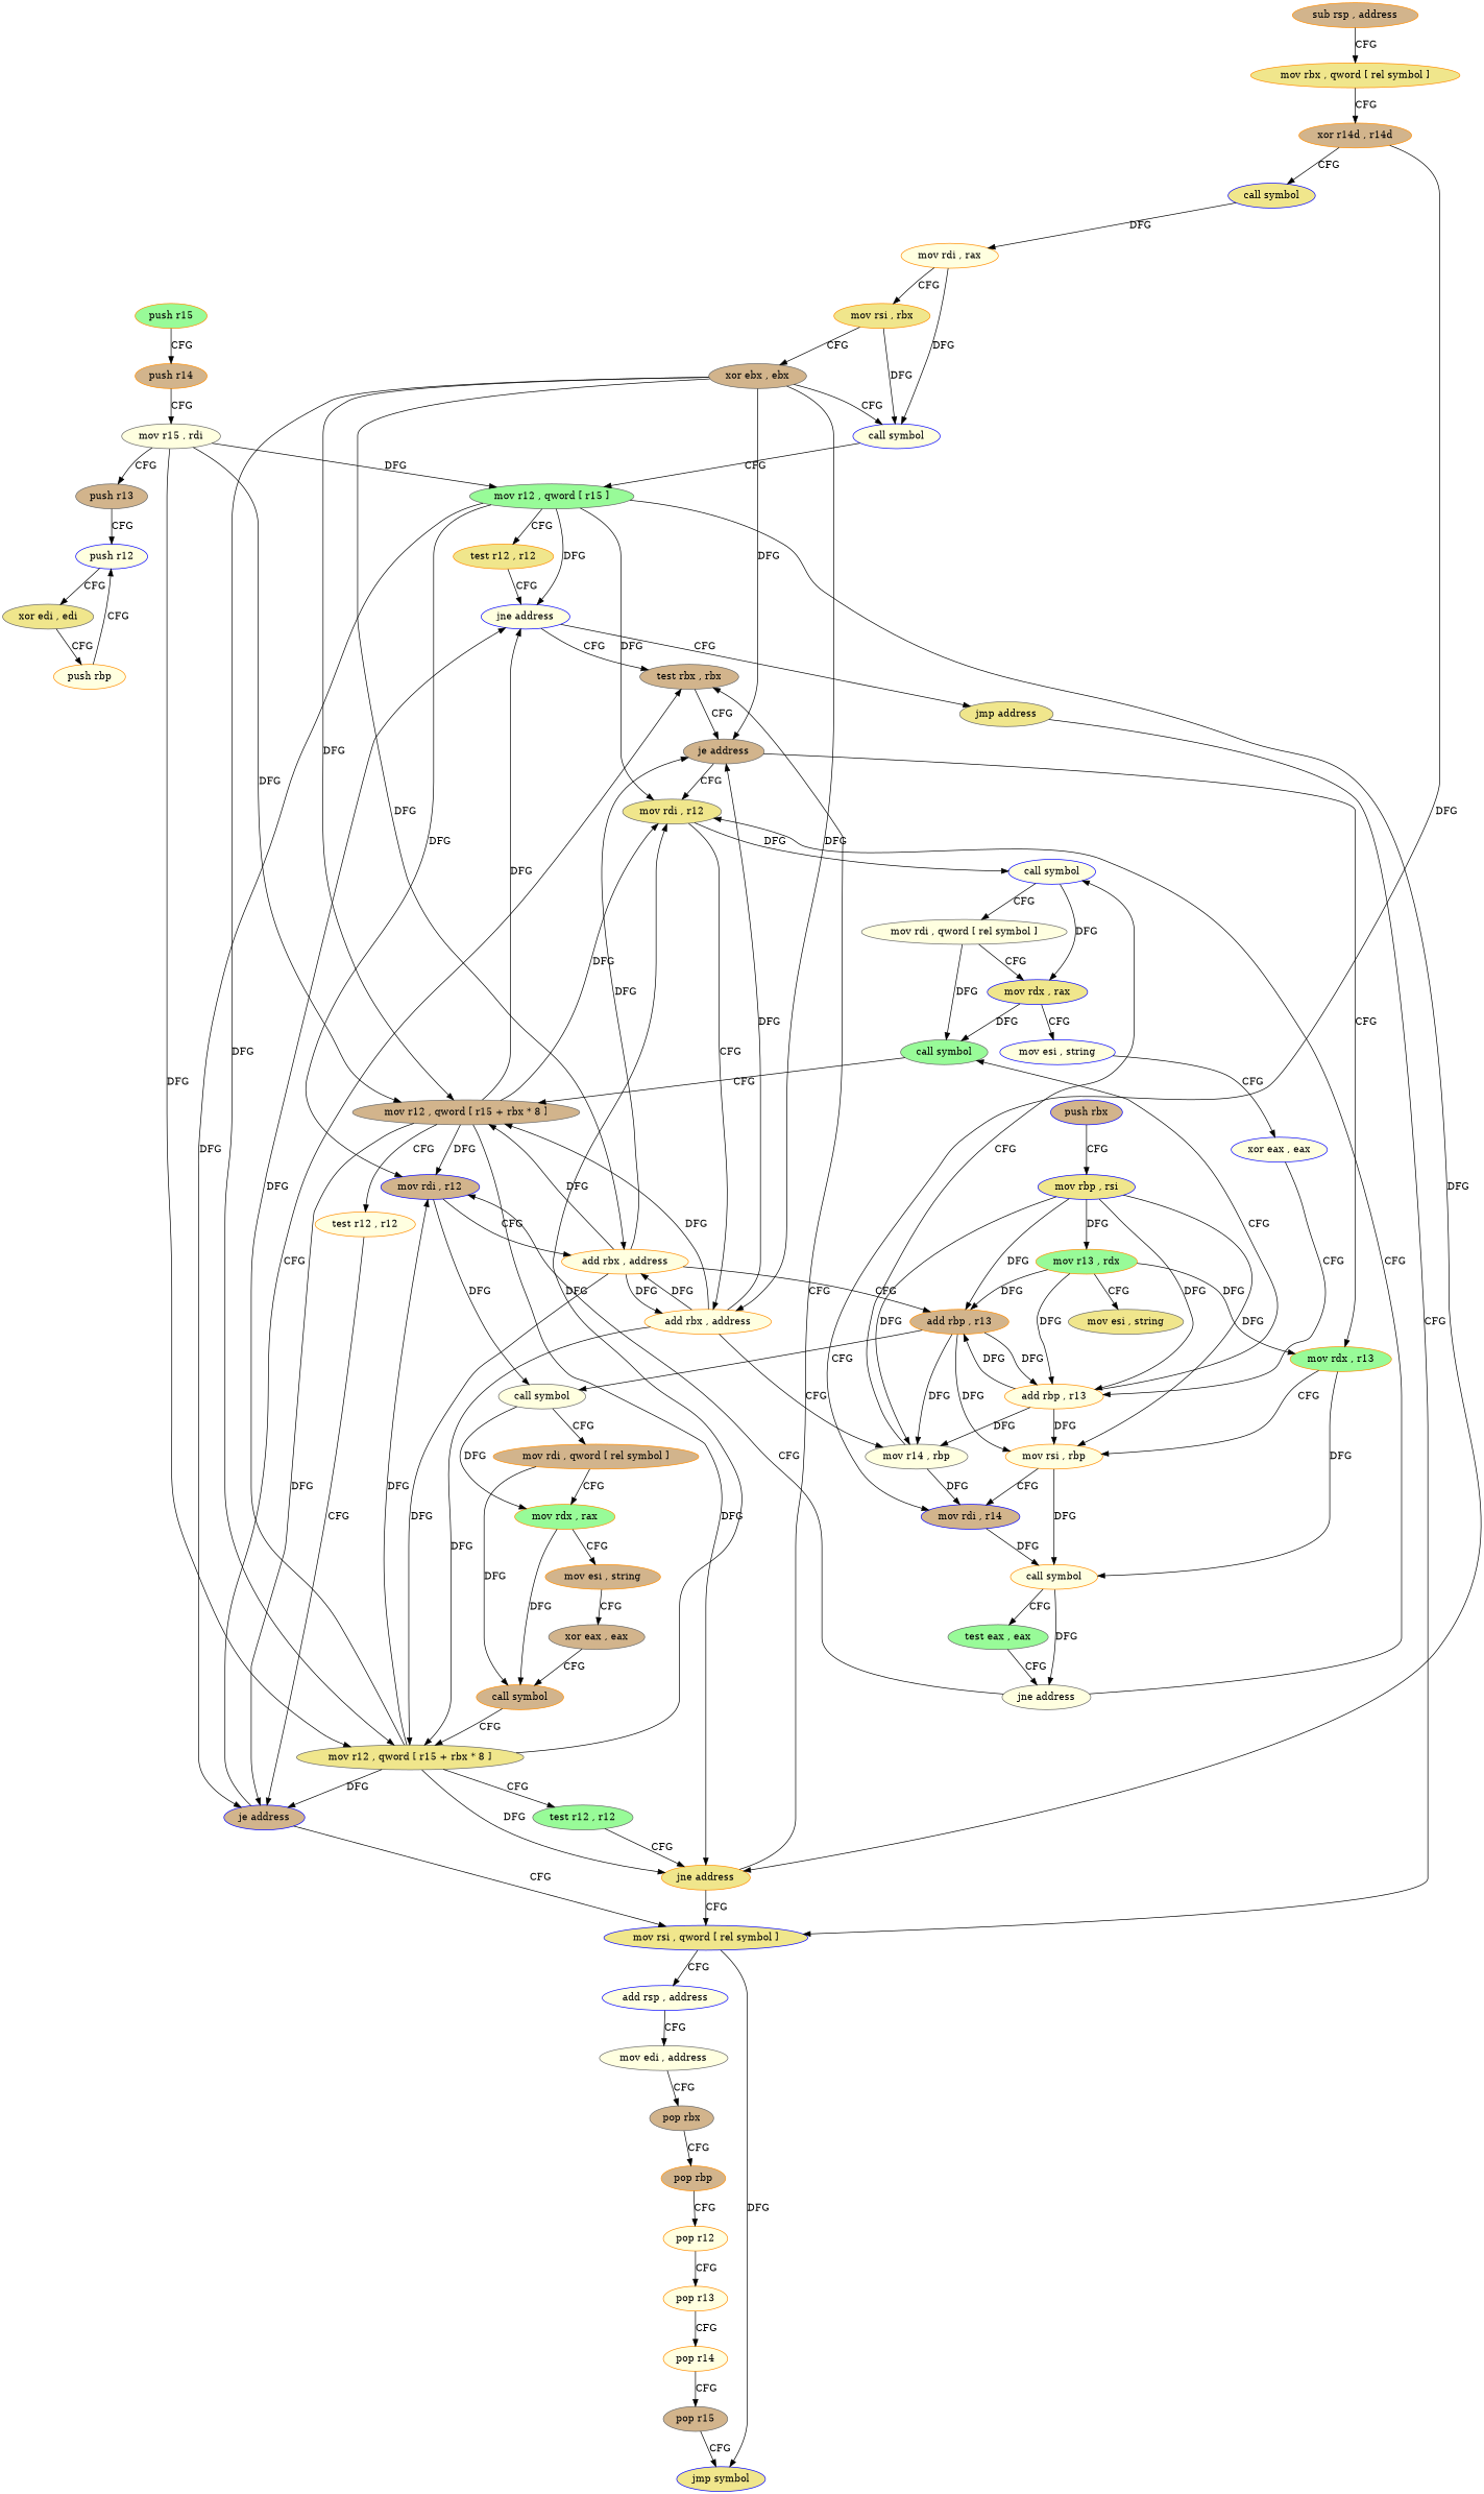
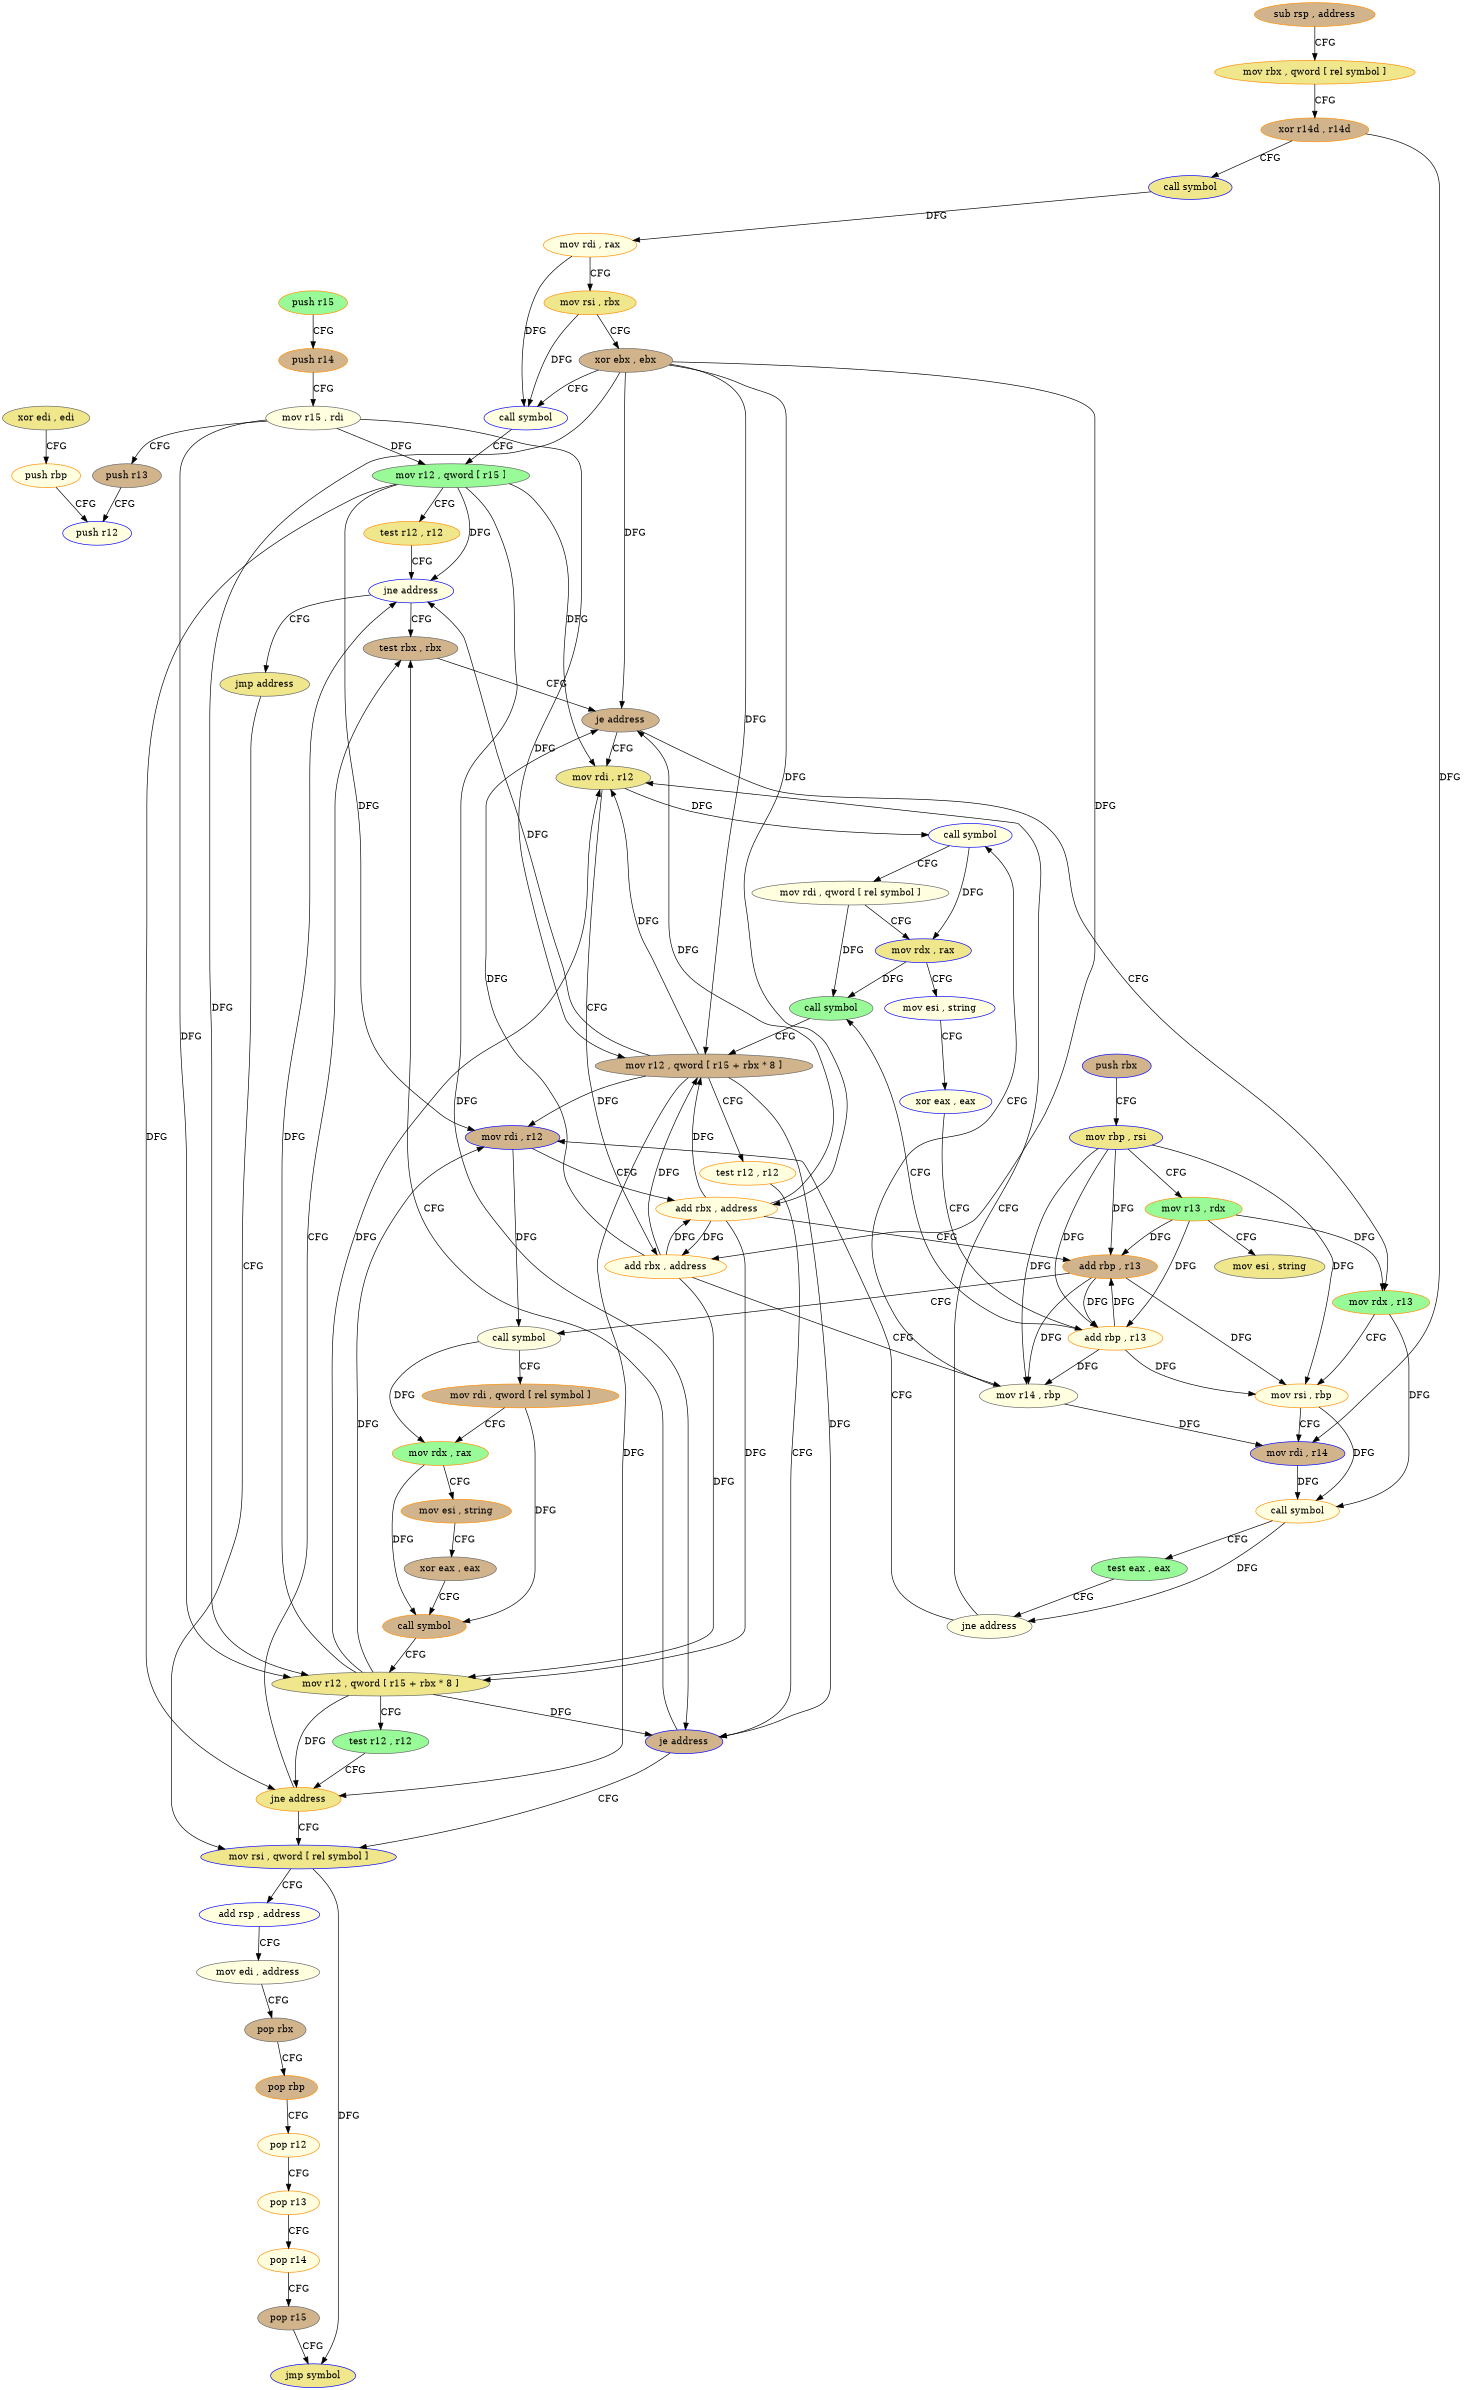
  digraph {
    node [color=darkorange fillcolor=lightyellow style=filled]
    n1 [fillcolor=palegreen label="push r15"]
    n2 [fillcolor=tan label="push r14"]
    n3 [color=gray40 label="mov r15 , rdi"]
    n4 [color=gray40 fillcolor=tan label="push r13"]
    n5 [color=gray40 fillcolor=palegreen label="mov r12 , qword [ r15 ]"]
    n6 [color=gray40 fillcolor=tan label="mov r12 , qword [ r15 + rbx * 8 ]"]
    n7 [color=gray40 fillcolor=khaki label="mov r12 , qword [ r15 + rbx * 8 ]"]
    n8 [color=blue label="push r12"]
    n9 [fillcolor=khaki label="test r12 , r12"]
    n10 [color=blue label="jne address"]
    n11 [color=gray40 fillcolor=khaki label="mov rdi , r12"]
    n12 [color=blue fillcolor=tan label="je address"]
    n13 [color=blue fillcolor=tan label="mov rdi , r12"]
    n14 [fillcolor=khaki label="jne address"]
    n15 [label="test r12 , r12"]
    n16 [color=gray40 fillcolor=palegreen label="test r12 , r12"]
    n17 [color=gray40 fillcolor=khaki label="xor edi , edi"]
    n18 [label="push rbp"]
    n19 [color=blue fillcolor=tan label="push rbx"]
    n20 [color=blue fillcolor=khaki label="mov rbp , rsi"]
    n21 [fillcolor=palegreen label="mov r13 , rdx"]
    n22 [color=gray40 label="mov r14 , rbp"]
    n23 [label="add rbp , r13"]
    n24 [label="mov rsi , rbp"]
    n25 [fillcolor=tan label="add rbp , r13"]
    n26 [color=gray40 fillcolor=khaki label="mov esi , string"]
    n27 [fillcolor=palegreen label="mov rdx , r13"]
    n28 [color=blue fillcolor=tan label="mov rdi , r14"]
    n29 [color=blue label="call symbol"]
    n30 [color=gray40 fillcolor=palegreen label="call symbol"]
    n31 [label="call symbol"]
    n32 [color=gray40 label="call symbol"]
    n33 [fillcolor=tan label="sub rsp , address"]
    n34 [fillcolor=khaki label="mov rbx , qword [ rel symbol ]"]
    n35 [fillcolor=tan label="xor r14d , r14d"]
    n36 [color=blue fillcolor=khaki label="call symbol"]
    n37 [label="mov rdi , rax"]
    n38 [fillcolor=khaki label="mov rsi , rbx"]
    n39 [color=blue label="call symbol"]
    n40 [color=gray40 fillcolor=tan label="xor ebx , ebx"]
    n41 [color=gray40 fillcolor=tan label="je address"]
    n42 [label="add rbx , address"]
    n43 [label="add rbx , address"]
    n44 [color=gray40 fillcolor=tan label="test rbx , rbx"]
    n45 [color=gray40 fillcolor=khaki label="jmp address"]
    n46 [color=blue fillcolor=khaki label="mov rsi , qword [ rel symbol ]"]
    n47 [color=blue label="add rsp , address"]
    n48 [color=blue fillcolor=khaki label="jmp symbol"]
    n49 [color=gray40 label="mov rdi , qword [ rel symbol ]"]
    n50 [color=blue fillcolor=khaki label="mov rdx , rax"]
    n51 [color=gray40 fillcolor=palegreen label="test eax , eax"]
    n52 [color=gray40 label="jne address"]
    n53 [color=gray40 label="mov edi , address"]
    n54 [color=blue label="mov esi , string"]
    n55 [color=blue label="xor eax , eax"]
    n56 [fillcolor=tan label="mov rdi , qword [ rel symbol ]"]
    n57 [fillcolor=palegreen label="mov rdx , rax"]
    n58 [color=gray40 fillcolor=tan label="pop rbx"]
    n59 [fillcolor=tan label="pop rbp"]
    n60 [label="pop r12"]
    n61 [label="pop r13"]
    n62 [label="pop r14"]
    n63 [color=gray40 fillcolor=tan label="pop r15"]
    n64 [fillcolor=tan label="call symbol"]
    n65 [fillcolor=tan label="mov esi , string"]
    n66 [color=gray40 fillcolor=tan label="xor eax , eax"]
    n1 -> n2 [label=CFG]
    n2 -> n3 [label=CFG]
    n3 -> n4 [label=CFG]
    n3 -> n5 [label=DFG]
    n3 -> n6 [label=DFG]
    n3 -> n7 [label=DFG]
    n4 -> n8 [label=CFG]
    n5 -> n9 [label=CFG]
    n5 -> n10 [label=DFG]
    n5 -> n11 [label=DFG]
    n5 -> n12 [label=DFG]
    n5 -> n13 [label=DFG]
    n5 -> n14 [label=DFG]
    n6 -> n10 [label=DFG]
    n6 -> n11 [label=DFG]
    n6 -> n12 [label=DFG]
    n6 -> n13 [label=DFG]
    n6 -> n14 [label=DFG]
    n6 -> n15 [label=CFG]
    n7 -> n10 [label=DFG]
    n7 -> n11 [label=DFG]
    n7 -> n12 [label=DFG]
    n7 -> n13 [label=DFG]
    n7 -> n14 [label=DFG]
    n7 -> n16 [label=CFG]
-   n8 -> n17 [label=CFG]
    n9 -> n10 [label=CFG]
    n10 -> n44 [label=CFG]
    n10 -> n45 [label=CFG]
    n11 -> n29 [label=DFG]
    n11 -> n42 [label=CFG]
    n12 -> n44 [label=CFG]
    n12 -> n46 [label=CFG]
    n13 -> n32 [label=DFG]
    n13 -> n43 [label=CFG]
    n14 -> n44 [label=CFG]
    n14 -> n46 [label=CFG]
    n15 -> n12 [label=CFG]
    n16 -> n14 [label=CFG]
    n17 -> n18 [label=CFG]
    n18 -> n8 [label=CFG]
    n19 -> n20 [label=CFG]
-   n20 -> n21 [label=DFG]
+   n20 -> n21 [label=CFG]
    n20 -> n22 [label=DFG]
    n20 -> n23 [label=DFG]
    n20 -> n24 [label=DFG]
    n20 -> n25 [label=DFG]
    n21 -> n23 [label=DFG]
    n21 -> n25 [label=DFG]
    n21 -> n26 [label=CFG]
    n21 -> n27 [label=DFG]
    n22 -> n28 [label=DFG]
    n22 -> n29 [label=CFG]
    n23 -> n22 [label=DFG]
    n23 -> n24 [label=DFG]
    n23 -> n25 [label=DFG]
    n23 -> n30 [label=CFG]
    n24 -> n28 [label=CFG]
    n24 -> n31 [label=DFG]
    n25 -> n22 [label=DFG]
    n25 -> n23 [label=DFG]
    n25 -> n24 [label=DFG]
    n25 -> n32 [label=CFG]
    n27 -> n24 [label=CFG]
    n27 -> n31 [label=DFG]
    n28 -> n31 [label=DFG]
    n29 -> n49 [label=CFG]
    n29 -> n50 [label=DFG]
    n30 -> n6 [label=CFG]
    n31 -> n51 [label=CFG]
    n31 -> n52 [label=DFG]
    n32 -> n56 [label=CFG]
    n32 -> n57 [label=DFG]
    n33 -> n34 [label=CFG]
    n34 -> n35 [label=CFG]
    n35 -> n28 [label=DFG]
    n35 -> n36 [label=CFG]
    n36 -> n37 [label=DFG]
    n37 -> n38 [label=CFG]
    n37 -> n39 [label=DFG]
    n38 -> n39 [label=DFG]
    n38 -> n40 [label=CFG]
    n39 -> n5 [label=CFG]
    n40 -> n6 [label=DFG]
    n40 -> n7 [label=DFG]
    n40 -> n39 [label=CFG]
    n40 -> n41 [label=DFG]
    n40 -> n42 [label=DFG]
    n40 -> n43 [label=DFG]
    n41 -> n11 [label=CFG]
    n41 -> n27 [label=CFG]
    n42 -> n6 [label=DFG]
    n42 -> n7 [label=DFG]
    n42 -> n22 [label=CFG]
    n42 -> n41 [label=DFG]
    n42 -> n43 [label=DFG]
    n43 -> n6 [label=DFG]
    n43 -> n7 [label=DFG]
    n43 -> n25 [label=CFG]
    n43 -> n41 [label=DFG]
    n43 -> n42 [label=DFG]
    n44 -> n41 [label=CFG]
    n45 -> n46 [label=CFG]
    n46 -> n47 [label=CFG]
    n46 -> n48 [label=DFG]
    n47 -> n53 [label=CFG]
    n49 -> n30 [label=DFG]
    n49 -> n50 [label=CFG]
    n50 -> n30 [label=DFG]
    n50 -> n54 [label=CFG]
    n51 -> n52 [label=CFG]
    n52 -> n11 [label=CFG]
    n52 -> n13 [label=CFG]
    n53 -> n58 [label=CFG]
    n54 -> n55 [label=CFG]
    n55 -> n23 [label=CFG]
    n56 -> n57 [label=CFG]
    n56 -> n64 [label=DFG]
    n57 -> n64 [label=DFG]
    n57 -> n65 [label=CFG]
    n58 -> n59 [label=CFG]
    n59 -> n60 [label=CFG]
    n60 -> n61 [label=CFG]
    n61 -> n62 [label=CFG]
    n62 -> n63 [label=CFG]
    n63 -> n48 [label=CFG]
    n64 -> n7 [label=CFG]
    n65 -> n66 [label=CFG]
    n66 -> n64 [label=CFG]
  }
